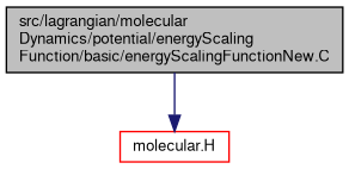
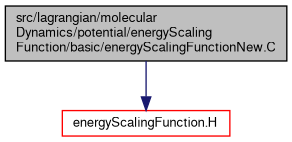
  digraph {
    node [fontname=FreeSans fontsize=10 shape=record]
    n1 [color=black fillcolor=grey75 fontcolor=black height=0.2 label="src/lagrangian/molecular\lDynamics/potential/energyScaling\lFunction/basic/energyScalingFunctionNew.C" style=filled width=0.4]
-   n2 [color=red height=0.2 label="molecular.H" width=0.4]
+   n2 [color=red height=0.2 label="energyScalingFunction.H" width=0.4]
    n1 -> n2 [color=midnightblue fontname=FreeSans fontsize=10 labelfontname=FreeSans labelfontsize=10 style=solid]
  }
